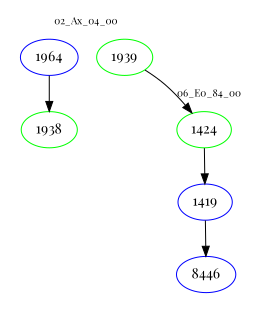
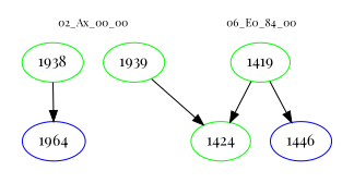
  digraph {
    fontname="Playfair Display"
    node [color=green fontname="Playfair Display"]
    edge [color=black fontname="Playfair Display"]
    n1 [label=1939]
    n2 [label=1938]
    n3 [color=blue label=1964]
    n4 [label=1424]
-   n5 [color=blue label=1419]
-   n6 [color=blue label=8446]
+   n5 [label=1419]
+   n6 [color=blue label=1446]
    subgraph cluster_1 {
      color=white
      fontsize=10
-     label="02_Ax_04_00"
+     label="02_Ax_00_00"
      n1
      n2
      n3
    }
    subgraph cluster_2 {
      color=white
      fontsize=10
      label="06_E0_84_00"
      n4
      n5
      n6
    }
    n1 -> n4
-   n3 -> n2
-   n4 -> n5
+   n2 -> n3
+   n5 -> n4
    n5 -> n6
  }
